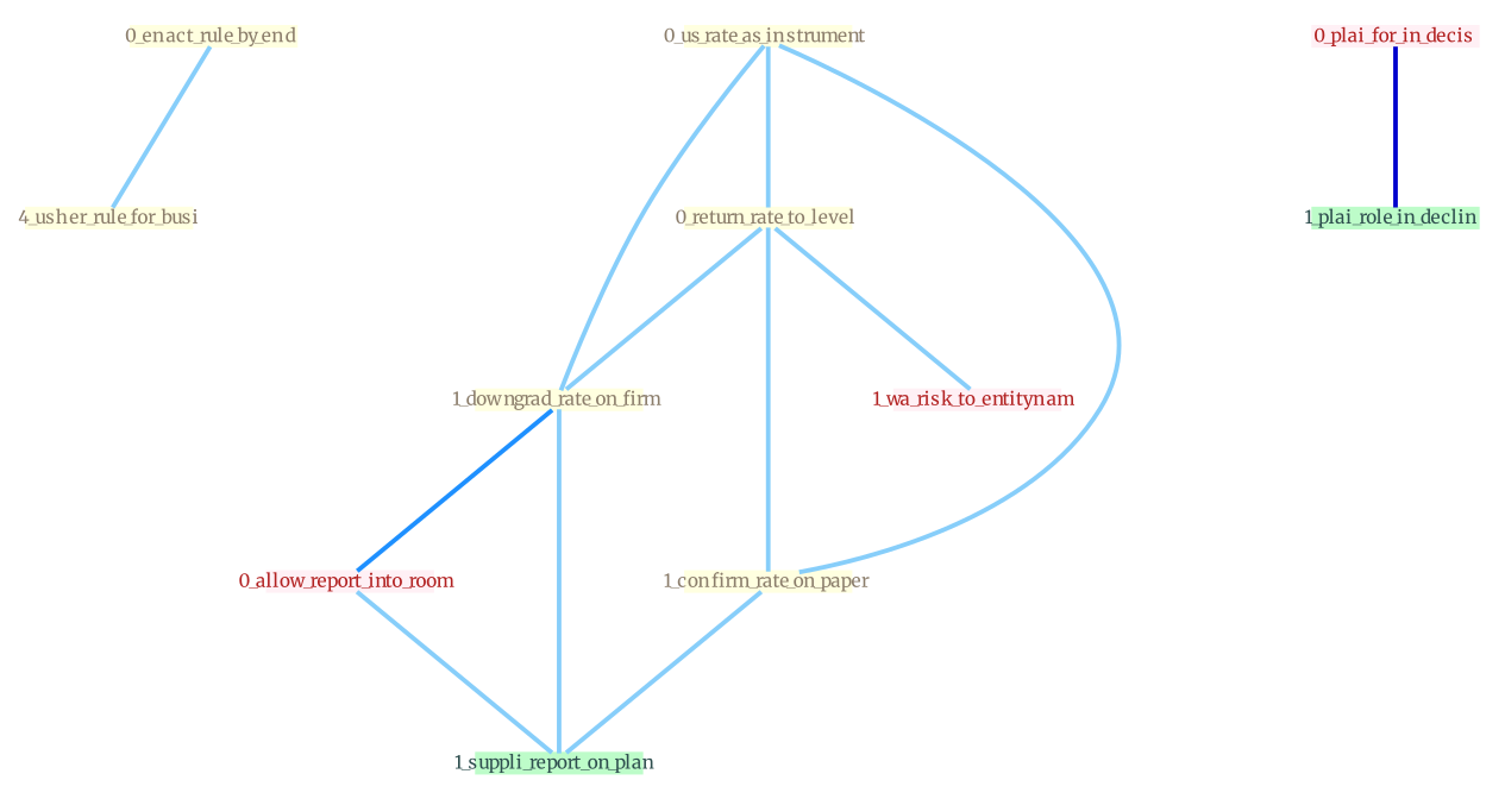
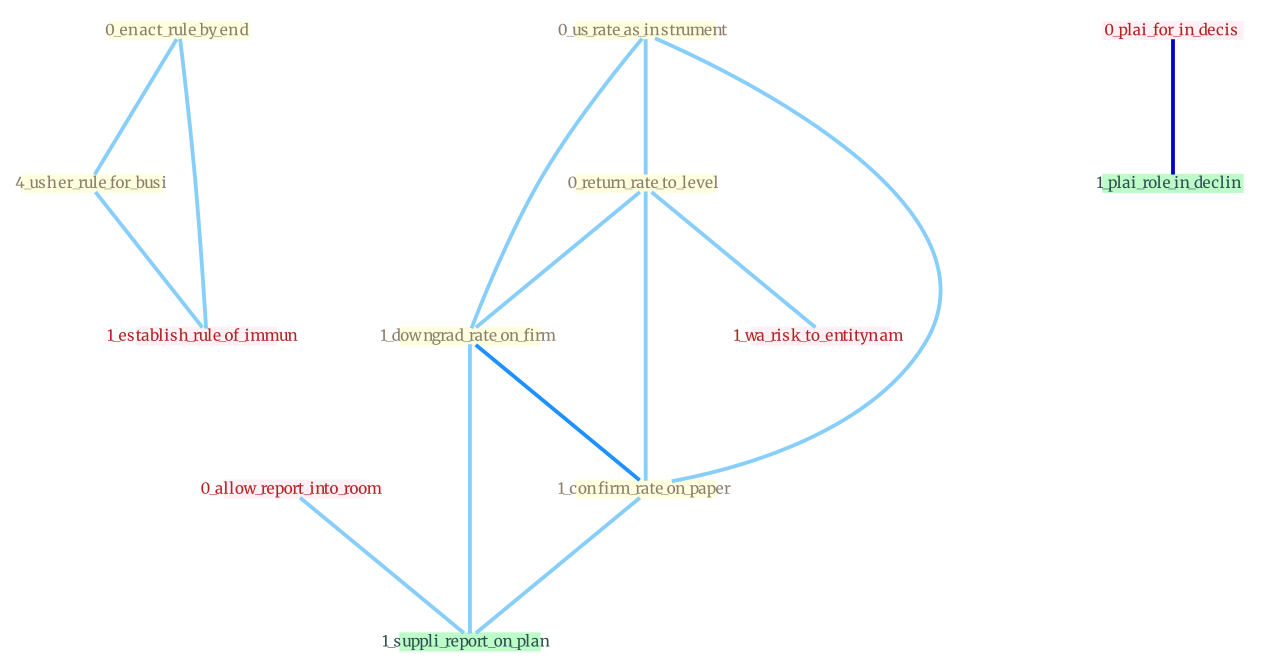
  graph {
    fontname=Merriweather
    node [color="#ffffe0" fixedsize=true fontcolor="#8b7d6b" fontname=Merriweather fontsize=4 shape=polygon style=filled]
    edge [color="#87cefa" fontname=Merriweather w=1]
    "0_enact_rule_by_end " [height=.06 width=.5]
    n2 [height=.06 label="4_usher_rule_for_busi" width=.5]
    "0_us_rate_as_instrument " [height=.06 width=.5]
    "0_return_rate_to_level " [height=.06 width=.5]
    "1_downgrad_rate_on_firm " [height=.06 width=.5]
    "1_confirm_rate_on_paper " [height=.06 width=.5]
    "1_wa_risk_to_entitynam " [color="#fff0f5" fontcolor="#b22222" height=.06 width=.5]
    n8 [color="#fff0f5" fontcolor="#b22222" height=.06 label="0_plai_for_in_decis" width=.5]
+   "1_establish_rule_of_immun " [color="#fff0f5" fontcolor="#b22222" height=.06 width=.5]
    "0_allow_report_into_room " [color="#fff0f5" fontcolor="#b22222" height=.06 width=.5]
    "1_suppli_report_on_plan " [color="#BDFCC9" fontcolor="#2f4f4f" height=.06 width=.5]
    "1_plai_role_in_declin " [color="#BDFCC9" fontcolor="#2f4f4f" height=.06 width=.5]
    subgraph sub_1 {
      "0_enact_rule_by_end "
      n2
      "0_us_rate_as_instrument "
      "0_return_rate_to_level "
      "1_downgrad_rate_on_firm "
      "1_confirm_rate_on_paper "
    }
    subgraph sub_2 {
      "1_wa_risk_to_entitynam "
      n8
+     "1_establish_rule_of_immun "
      "0_allow_report_into_room "
    }
    "0_enact_rule_by_end " -- n2
+   "0_enact_rule_by_end " -- "1_establish_rule_of_immun "
+   n2 -- "1_establish_rule_of_immun "
    "0_us_rate_as_instrument " -- "0_return_rate_to_level "
    "0_us_rate_as_instrument " -- "1_downgrad_rate_on_firm "
    "0_us_rate_as_instrument " -- "1_confirm_rate_on_paper "
    "0_return_rate_to_level " -- "1_downgrad_rate_on_firm "
    "0_return_rate_to_level " -- "1_confirm_rate_on_paper "
    "0_return_rate_to_level " -- "1_wa_risk_to_entitynam "
-   "1_downgrad_rate_on_firm " -- "0_allow_report_into_room " [color="#1e90ff" w=2]
+   "1_downgrad_rate_on_firm " -- "1_confirm_rate_on_paper " [color="#1e90ff" w=2]
    "1_downgrad_rate_on_firm " -- "1_suppli_report_on_plan "
    "1_confirm_rate_on_paper " -- "1_suppli_report_on_plan "
    n8 -- "1_plai_role_in_declin " [color="#0000cd" w=3]
    "0_allow_report_into_room " -- "1_suppli_report_on_plan "
  }
